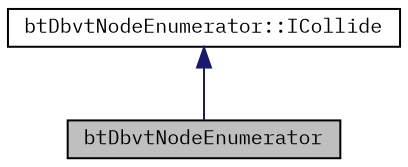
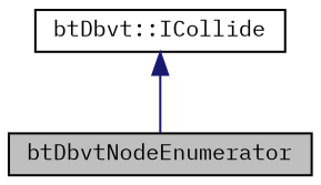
  digraph {
    fontname="IBM Plex Mono"
    node [color=black fontname="IBM Plex Mono" fontsize=10 shape=record style=filled]
    n1 [fillcolor=grey75 fontcolor=black height=0.2 label=btDbvtNodeEnumerator width=0.4]
-   n2 [fillcolor=white height=0.2 label="btDbvtNodeEnumerator::ICollide" width=0.4]
+   n2 [fillcolor=white height=0.2 label="btDbvt::ICollide" width=0.4]
    n2 -> n1 [color=midnightblue dir=back fontname="IBM Plex Mono" fontsize=10 labelfontname=Helvetica labelfontsize=10 style=solid]
  }
